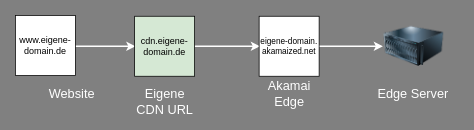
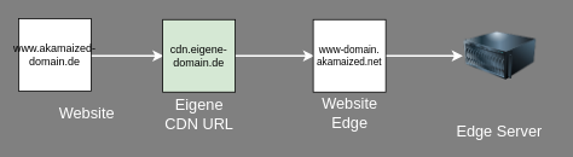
  <mxCell id="0" />
  <mxCell id="1" parent="0" />
  <mxCell id="2" style="edgeStyle=orthogonalEdgeStyle;rounded=0;orthogonalLoop=1;jettySize=auto;html=1;strokeWidth=2;fontColor=#FFFFFF;strokeColor=#FFFFFF;" parent="1" edge="1"><mxGeometry relative="1" as="geometry"><mxPoint x="94" y="61" as="sourcePoint" /><mxPoint x="180" y="61" as="targetPoint" /></mxGeometry></mxCell>
  <mxCell id="3" style="edgeStyle=orthogonalEdgeStyle;rounded=0;orthogonalLoop=1;jettySize=auto;html=1;strokeWidth=2;fontColor=#FFFFFF;strokeColor=#FFFFFF;" parent="1" edge="1"><mxGeometry relative="1" as="geometry"><mxPoint x="258" y="61" as="sourcePoint" /><mxPoint x="346" y="61" as="targetPoint" /></mxGeometry></mxCell>
  <mxCell id="4" style="edgeStyle=orthogonalEdgeStyle;rounded=0;orthogonalLoop=1;jettySize=auto;html=1;strokeWidth=2;fontColor=#FFFFFF;strokeColor=#FFFFFF;" parent="1" edge="1"><mxGeometry relative="1" as="geometry"><mxPoint x="424" y="61" as="sourcePoint" /><mxPoint x="510" y="61" as="targetPoint" /></mxGeometry></mxCell>
  <mxCell id="5" value="Website" style="text;html=1;align=center;verticalAlign=middle;resizable=0;points=[];autosize=1;strokeColor=none;fillColor=none;fontSize=17;fontStyle=0;fontColor=#FFFFFF;" parent="1" vertex="1"><mxGeometry x="55" y="111" width="80" height="30" as="geometry" /></mxCell>
- <mxCell id="6" value="Eigene&lt;br&gt;CDN URL" style="text;html=1;align=center;verticalAlign=middle;resizable=0;points=[];autosize=1;strokeColor=none;fillColor=none;fontSize=17;fontStyle=0;fontColor=#FFFFFF;" parent="1" vertex="1"><mxGeometry x="169" y="111" width="100" height="50" as="geometry" /></mxCell>
- <mxCell id="7" value="Akamai &lt;br&gt;Edge" style="text;html=1;align=center;verticalAlign=middle;resizable=0;points=[];autosize=1;strokeColor=none;fillColor=none;fontSize=17;fontStyle=0;fontColor=#FFFFFF;" parent="1" vertex="1"><mxGeometry x="345" y="100" width="80" height="50" as="geometry" /></mxCell>
+ <mxCell id="6" value="Eigene&lt;br&gt;CDN URL" style="text;html=1;align=center;verticalAlign=middle;resizable=0;points=[];autosize=1;strokeColor=none;fillColor=none;fontSize=17;fontStyle=0;fontColor=#FFFFFF;" parent="1" vertex="1"><mxGeometry x="169" y="101" width="100" height="50" as="geometry" /></mxCell>
+ <mxCell id="7" value="Website &lt;br&gt;Edge" style="text;html=1;align=center;verticalAlign=middle;resizable=0;points=[];autosize=1;strokeColor=none;fillColor=none;fontSize=17;fontStyle=0;fontColor=#FFFFFF;" parent="1" vertex="1"><mxGeometry x="345" y="100" width="80" height="50" as="geometry" /></mxCell>
  <mxCell id="8" value="cdn.eigene-domain.de" style="whiteSpace=wrap;html=1;aspect=fixed;fillColor=#d5e8d4;" vertex="1" parent="1"><mxGeometry x="179" y="21" width="80" height="80" as="geometry" /></mxCell>
- <mxCell id="9" value="www.eigene-domain.de" style="whiteSpace=wrap;html=1;aspect=fixed;" vertex="1" parent="1"><mxGeometry x="20" y="20" width="80" height="80" as="geometry" /></mxCell>
- <mxCell id="10" value="eigene-domain.&lt;br style=&quot;font-size: 11px;&quot;&gt;akamaized.net" style="whiteSpace=wrap;html=1;aspect=fixed;fontSize=11;" vertex="1" parent="1"><mxGeometry x="345" y="21" width="80" height="80" as="geometry" /></mxCell>
+ <mxCell id="9" value="www.akamaized-domain.de" style="whiteSpace=wrap;html=1;aspect=fixed;" vertex="1" parent="1"><mxGeometry x="20" y="20" width="80" height="80" as="geometry" /></mxCell>
+ <mxCell id="10" value="www-domain.&lt;br style=&quot;font-size: 11px;&quot;&gt;akamaized.net" style="whiteSpace=wrap;html=1;aspect=fixed;fontSize=11;" vertex="1" parent="1"><mxGeometry x="345" y="21" width="80" height="80" as="geometry" /></mxCell>
  <mxCell id="11" value="" style="image;html=1;image=img/lib/clip_art/computers/Server_128x128.png;fontSize=11;flipH=1;" vertex="1" parent="1"><mxGeometry x="510" y="21" width="80" height="80" as="geometry" /></mxCell>
- <mxCell id="12" value="Edge Server" style="text;html=1;align=center;verticalAlign=middle;resizable=0;points=[];autosize=1;strokeColor=none;fillColor=none;fontSize=17;fontStyle=0;fontColor=#FFFFFF;" vertex="1" parent="1"><mxGeometry x="490" y="110" width="120" height="30" as="geometry" /></mxCell>
+ <mxCell id="12" value="Edge Server" style="text;html=1;align=center;verticalAlign=middle;resizable=0;points=[];autosize=1;strokeColor=none;fillColor=none;fontSize=17;fontStyle=0;fontColor=#FFFFFF;" vertex="1" parent="1"><mxGeometry x="490" y="130" width="120" height="30" as="geometry" /></mxCell>
